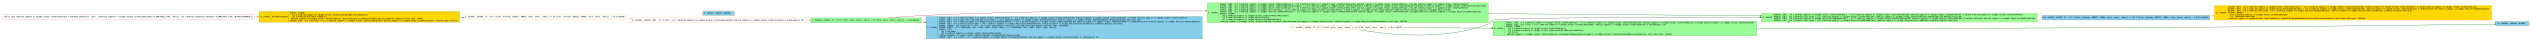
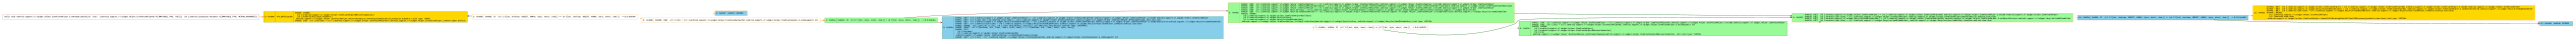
  digraph {
    fontname="Liberation Mono"
    rankdir=LR
    node [color=darkorange fillcolor=white fontname="Liberation Mono" shape=record style=filled]
    edge [arrowhead=vee color=darkorange fontname="Liberation Mono" style=bold]
    n1 [color=darkgreen fillcolor=gold label="{0\:\ 0x0000|MTH_ENTER_BLOCK\l|0x0000: INVOKE  \l  (r2 I:android.support.v7.widget.helper.ItemTouchHelper$RecoverAnimation)\l  (r3 I:android.mCallback.Animator)\l android.support.v7.widget.helper.ItemTouchHelper.RecoverAnimation.onAnimationEnd(android.animation.Animator):void type: SUPER \l0x0003: IGET  (r3 I:boolean) = (r2 I:android.support.v7.widget.helper.ItemTouchHelper$3) android.support.v7.widget.helper.ItemTouchHelper.3.mOverridden boolean \l}"]
    n2 [label="{1\:\ 0x0005|0x0005: IF  (r3 I:?[int, boolean, OBJECT, ARRAY, byte, short, char]) == (0 ?[int, boolean, OBJECT, ARRAY, byte, short, char])  \-\> B:3:0x0008 \l}"]
    n3 [fillcolor=skyblue label="{2\:\ 0x0007|0x0007: RETURN   \l}"]
    n4 [label="{3\:\ 0x0008|0x0008: IGET  (r3 I:int) = (r2 I:android.support.v7.widget.helper.ItemTouchHelper$3) android.support.v7.widget.helper.ItemTouchHelper.3.val$swipeDir int \l}"]
    n5 [color=darkgreen fillcolor=palegreen label="{4\:\ 0x000a|0x000a: IF  (r3 I:?[int, byte, short, char]) \> (0 ?[int, byte, short, char])  \-\> B:6:0x001a \l}"]
    n6 [fillcolor=palegreen label="{5\:\ 0x000c|0x000c: IGET  (r3 I:android.support.v7.widget.helper.ItemTouchHelper) = (r2 I:android.support.v7.widget.helper.ItemTouchHelper$3) android.support.v7.widget.helper.ItemTouchHelper.3.this$0 android.support.v7.widget.helper.ItemTouchHelper \l0x000e: IGET  (r3 I:android.support.v7.widget.helper.ItemTouchHelper$Callback) = (r3 I:android.support.v7.widget.helper.ItemTouchHelper) android.support.v7.widget.helper.ItemTouchHelper.mCallback android.support.v7.widget.helper.ItemTouchHelper$Callback \l0x0010: IGET  (r0 I:android.support.v7.widget.helper.ItemTouchHelper) = (r2 I:android.support.v7.widget.helper.ItemTouchHelper$3) android.support.v7.widget.helper.ItemTouchHelper.3.this$0 android.support.v7.widget.helper.ItemTouchHelper \l0x0012: IGET  (r0 I:android.support.v7.widget.RecyclerView) = (r0 I:android.support.v7.widget.helper.ItemTouchHelper) android.support.v7.widget.helper.ItemTouchHelper.mRecyclerView android.support.v7.widget.RecyclerView \l0x0014: IGET  (r1 I:android.support.v7.widget.RecyclerView$ViewHolder) = (r2 I:android.support.v7.widget.helper.ItemTouchHelper$3) android.support.v7.widget.helper.ItemTouchHelper.3.val$prevSelected android.support.v7.widget.RecyclerView$ViewHolder \l0x0016: INVOKE  \l  (r3 I:android.support.v7.widget.helper.ItemTouchHelper$Callback)\l  (r0 I:android.support.v7.widget.RecyclerView)\l  (r1 I:android.support.v7.widget.RecyclerView$ViewHolder)\l android.support.v7.widget.helper.ItemTouchHelper.Callback.clearView(android.support.v7.widget.RecyclerView, android.support.v7.widget.RecyclerView$ViewHolder):void type: VIRTUAL \l}"]
    n7 [color=darkgreen fillcolor=skyblue label="{6\:\ 0x001a|0x001a: IGET  (r3 I:android.support.v7.widget.helper.ItemTouchHelper) = (r2 I:android.support.v7.widget.helper.ItemTouchHelper$3) android.support.v7.widget.helper.ItemTouchHelper.3.this$0 android.support.v7.widget.helper.ItemTouchHelper \l0x001c: IGET  (r3 I:java.util.List\<android.view.View\>) = (r3 I:android.support.v7.widget.helper.ItemTouchHelper) android.support.v7.widget.helper.ItemTouchHelper.mPendingCleanup java.util.List \l0x001e: IGET  (r0 I:android.support.v7.widget.RecyclerView$ViewHolder) = (r2 I:android.support.v7.widget.helper.ItemTouchHelper$3) android.support.v7.widget.helper.ItemTouchHelper.3.val$prevSelected android.support.v7.widget.RecyclerView$ViewHolder \l0x0020: IGET  (r0 I:android.view.View) = (r0 I:android.support.v7.widget.RecyclerView$ViewHolder) android.support.v7.widget.RecyclerView.ViewHolder.itemView android.view.View \l0x0022: INVOKE  (r3 I:java.util.List), (r0 I:java.lang.Object) java.util.List.add(java.lang.Object):boolean type: INTERFACE \l0x0025: CONST  (r3 I:?[boolean, int, float, short, byte, char]) = (1 ?[boolean, int, float, short, byte, char]) \l0x0026: IPUT  \l  (r3 I:boolean)\l  (r2 I:android.support.v7.widget.helper.ItemTouchHelper$3)\l android.support.v7.widget.helper.ItemTouchHelper.3.mIsPendingCleanup boolean \l0x0028: IGET  (r3 I:int) = (r2 I:android.support.v7.widget.helper.ItemTouchHelper$3) android.support.v7.widget.helper.ItemTouchHelper.3.val$swipeDir int \l}"]
    n8 [fillcolor=palegreen label="{9\:\ 0x0033|0x0033: IGET  (r3 I:android.support.v7.widget.helper.ItemTouchHelper) = (r2 I:android.support.v7.widget.helper.ItemTouchHelper$3) android.support.v7.widget.helper.ItemTouchHelper.3.this$0 android.support.v7.widget.helper.ItemTouchHelper \l0x0035: IGET  (r3 I:android.view.View) = (r3 I:android.support.v7.widget.helper.ItemTouchHelper) android.support.v7.widget.helper.ItemTouchHelper.mOverdrawChild android.view.View \l0x0037: IGET  (r0 I:android.support.v7.widget.RecyclerView$ViewHolder) = (r2 I:android.support.v7.widget.helper.ItemTouchHelper$3) android.support.v7.widget.helper.ItemTouchHelper.3.val$prevSelected android.support.v7.widget.RecyclerView$ViewHolder \l0x0039: IGET  (r0 I:android.view.View) = (r0 I:android.support.v7.widget.RecyclerView$ViewHolder) android.support.v7.widget.RecyclerView.ViewHolder.itemView android.view.View \l}"]
    n9 [label="{7\:\ 0x002a|0x002a: IF  (r3 I:?[int, byte, short, char]) \<= (0 ?[int, byte, short, char])  \-\> B:9:0x0033 \l}"]
    n10 [color=brown fillcolor=skyblue label="{10\:\ 0x003b|0x003b: IF  (r3 I:?[int, boolean, OBJECT, ARRAY, byte, short, char]) != (r0 I:?[int, boolean, OBJECT, ARRAY, byte, short, char])  \-\> B:12:0x0046 \l}"]
    n11 [color=darkgreen fillcolor=palegreen label="{8\:\ 0x002c|0x002c: IGET  (r3 I:android.support.v7.widget.helper.ItemTouchHelper) = (r2 I:android.support.v7.widget.helper.ItemTouchHelper$3) android.support.v7.widget.helper.ItemTouchHelper.3.this$0 android.support.v7.widget.helper.ItemTouchHelper \l0x002e: IGET  (r0 I:int) = (r2 I:android.support.v7.widget.helper.ItemTouchHelper$3) android.support.v7.widget.helper.ItemTouchHelper.3.val$swipeDir int \l0x0030: INVOKE  \l  (r3 I:android.support.v7.widget.helper.ItemTouchHelper)\l  (r2 I:android.support.v7.widget.helper.ItemTouchHelper$RecoverAnimation)\l  (r0 I:int)\l android.support.v7.widget.helper.ItemTouchHelper.postDispatchSwipe(android.support.v7.widget.helper.ItemTouchHelper$RecoverAnimation, int):void type: VIRTUAL \l}"]
    n12 [fillcolor=gold label="{11\:\ 0x003d|0x003d: IGET  (r3 I:android.support.v7.widget.helper.ItemTouchHelper) = (r2 I:android.support.v7.widget.helper.ItemTouchHelper$3) android.support.v7.widget.helper.ItemTouchHelper.3.this$0 android.support.v7.widget.helper.ItemTouchHelper \l0x003f: IGET  (r0 I:android.support.v7.widget.RecyclerView$ViewHolder) = (r2 I:android.support.v7.widget.helper.ItemTouchHelper$3) android.support.v7.widget.helper.ItemTouchHelper.3.val$prevSelected android.support.v7.widget.RecyclerView$ViewHolder \l0x0041: IGET  (r0 I:android.view.View) = (r0 I:android.support.v7.widget.RecyclerView$ViewHolder) android.support.v7.widget.RecyclerView.ViewHolder.itemView android.view.View \l0x0043: INVOKE  \l  (r3 I:android.support.v7.widget.helper.ItemTouchHelper)\l  (r0 I:android.view.View)\l android.support.v7.widget.helper.ItemTouchHelper.removeChildDrawingOrderCallbackIfNecessary(android.view.View):void type: VIRTUAL \l}"]
    n13 [fillcolor=skyblue label="{12\:\ 0x0046|0x0046: RETURN   \l}"]
    n14 [color=brown label="{public void android.support.v7.widget.helper.ItemTouchHelper.3.onAnimationEnd((r2 'this' I:android.support.v7.widget.helper.ItemTouchHelper$3 A[IMMUTABLE_TYPE, THIS]), (r3 I:android.animation.Animator A[IMMUTABLE_TYPE, METHOD_ARGUMENT])) }"]
-   n1 -> n2 [arrowhead=normal color=darkgreen]
+   n2 -> n1 [arrowhead=normal color=darkgreen]
    n2 -> n3 [style=dotted]
    n2 -> n4 [arrowhead=normal style=dotted]
-   n4 -> n5 [style=dotted]
+   n4 -> n5
    n5 -> n6 [arrowhead=normal color=brown]
    n5 -> n7 [color=brown]
    n6 -> n8 [arrowhead=normal color=darkgreen]
    n7 -> n9 [style=dotted]
    n8 -> n10 [style=dotted]
    n9 -> n8 [color=darkgreen]
-   n9 -> n11 [color=darkgreen]
+   n9 -> n11 [color=darkgreen style=dotted]
    n10 -> n12 [arrowhead=normal]
-   n11 -> n13 [color=darkgreen]
+   n10 -> n13 [color=darkgreen]
    n11 -> n8 [color=darkgreen style=dotted]
    n12 -> n13 [arrowhead=normal color=brown style=dotted]
    n14 -> n1
  }
